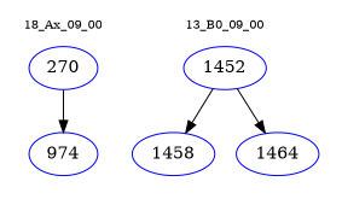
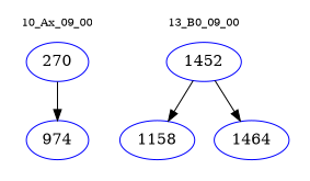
  digraph {
    node [color=blue]
    edge [color=black]
    n1 [label=270]
    n2 [label=974]
    n3 [label=1452]
-   n4 [label=1458]
+   n4 [label=1158]
    n5 [label=1464]
    subgraph cluster_1 {
      color=white
      fontsize=10
-     label="18_Ax_09_00"
+     label="10_Ax_09_00"
      n1
      n2
    }
    subgraph cluster_2 {
      color=white
      fontsize=10
      label="13_B0_09_00"
      n3
      n4
      n5
    }
    n1 -> n2
    n3 -> n4
    n3 -> n5
  }
